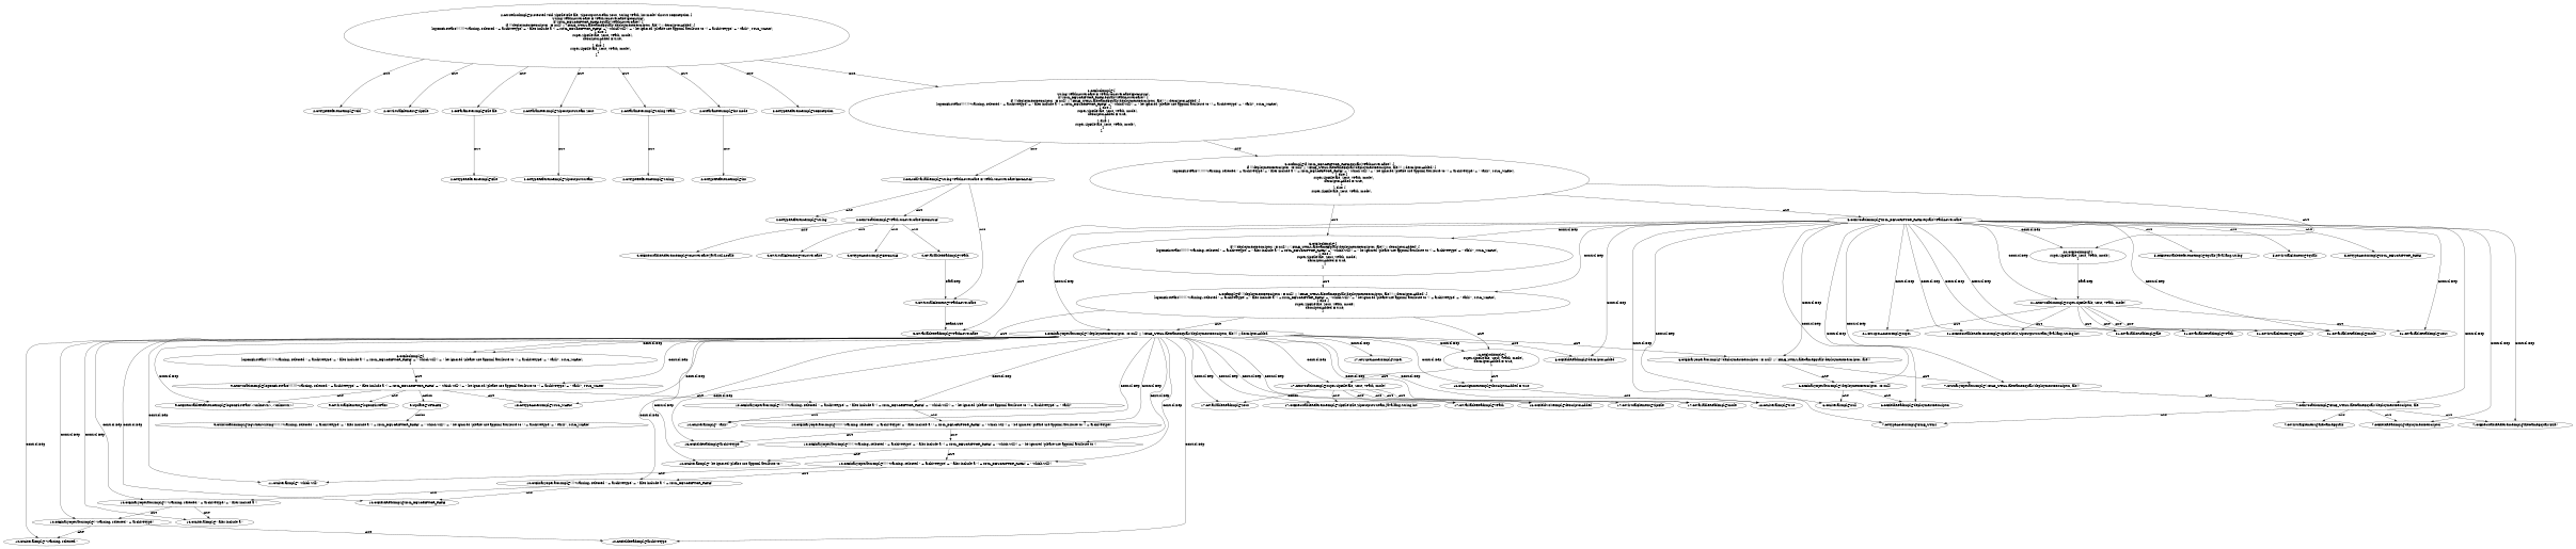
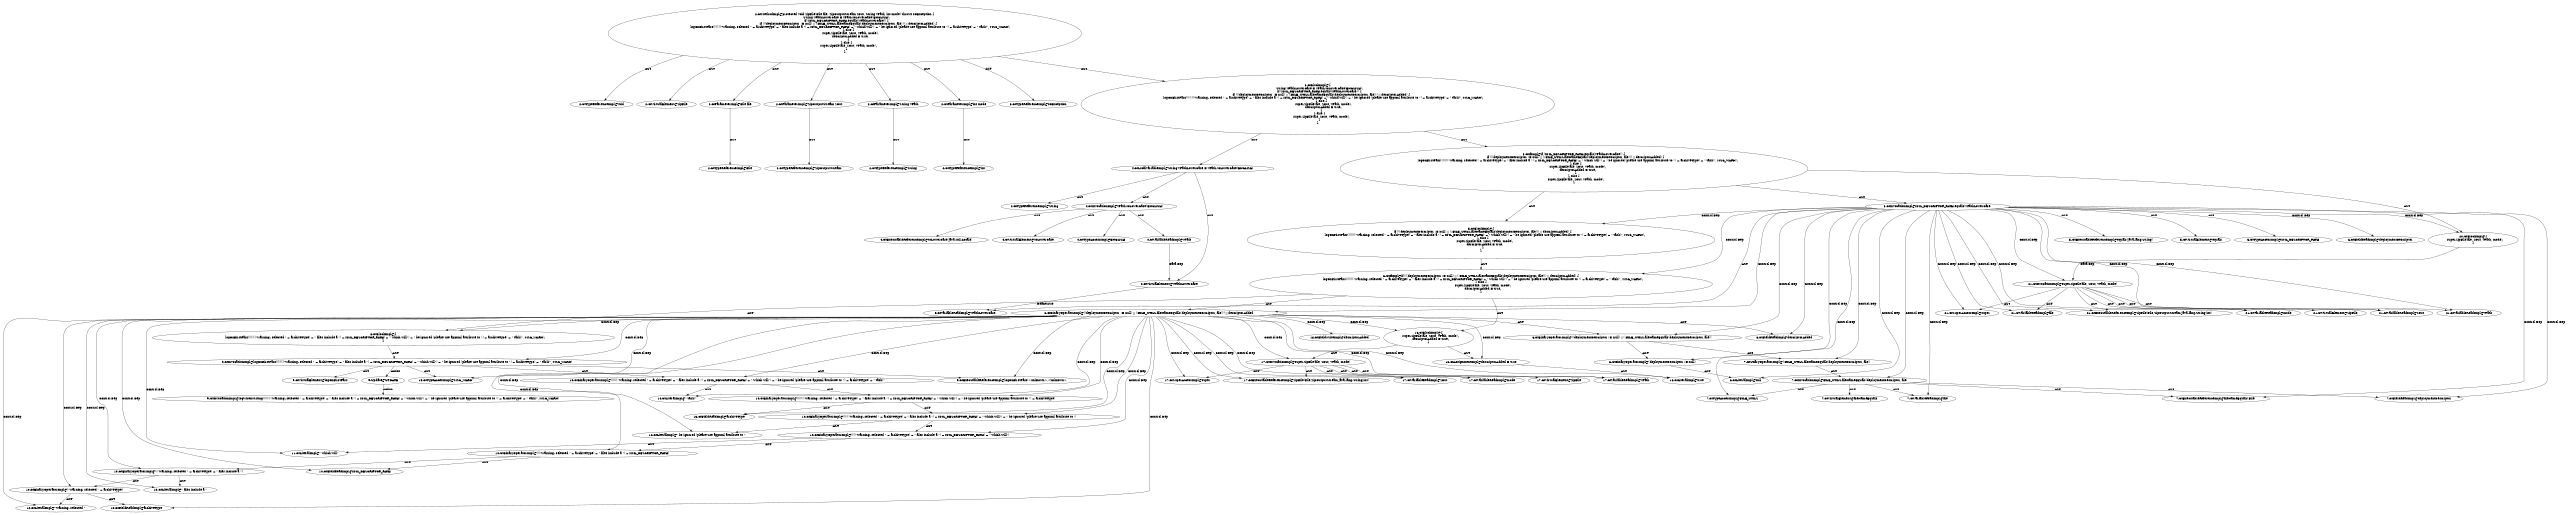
  digraph {
    node [shape=ellipse]
    n1 [label="2:CtTypeReferenceImpl@void"]
    n2 [label="2:CtVirtualElement@zipFile"]
    n3 [label="2:CtParameterImpl@File file"]
    n4 [label="2:CtTypeReferenceImpl@File"]
    n5 [label="2:CtParameterImpl@ZipOutputStream zOut"]
    n6 [label="2:CtTypeReferenceImpl@ZipOutputStream"]
    n7 [label="2:CtParameterImpl@String vPath"]
    n8 [label="2:CtTypeReferenceImpl@String"]
    n9 [label="2:CtParameterImpl@int mode"]
    n10 [label="2:CtTypeReferenceImpl@int"]
    n11 [label="3:CtTypeReferenceImpl@IOException"]
    n12 [label="4:CtTypeReferenceImpl@String"]
    n13 [label="4:CtExecutableReferenceImpl@toLowerCase(java.util.Locale)"]
    n14 [label="4:CtVirtualElement@toLowerCase"]
    n15 [label="4:CtVariableReadImpl@vPath"]
    n16 [label="4:CtVirtualElement@vPathLowerCase"]
    n17 [label="5:CtVariableReadImpl@vPathLowerCase"]
    n18 [label="4:CtTypeAccessImpl@ENGLISH"]
    n19 [label="4:CtInvocationImpl@vPath.toLowerCase(ENGLISH)"]
    n20 [label="4:CtLocalVariableImpl@String vPathLowerCase = vPath.toLowerCase(ENGLISH)"]
    n21 [label="5:CtExecutableReferenceImpl@equals(java.lang.String)"]
    n22 [label="5:CtVirtualElement@equals"]
    n23 [label="5:CtTypeAccessImpl@XML_DESCRIPTOR_PATH"]
    n24 [label="5:CtInvocationImpl@XML_DESCRIPTOR_PATH.equals(vPathLowerCase)"]
    n25 [label="6:CtFieldReadImpl@deploymentDescriptor"]
    n26 [label="6:CtLiteralImpl@null"]
    n27 [label="6:CtBinaryOperatorImpl@(deploymentDescriptor != null)"]
    n28 [label="7:CtExecutableReferenceImpl@fileNameEquals(File)"]
    n29 [label="7:CtTypeAccessImpl@FILE_UTILS"]
    n30 [label="7:CtFieldReadImpl@deploymentDescriptor"]
+   n31 [label="7:CtVariableReadImpl@file"]
    n32 [label="7:CtInvocationImpl@FILE_UTILS.fileNameEquals(deploymentDescriptor, file)"]
    n33 [label="7:CtUnaryOperatorImpl@(!FILE_UTILS.fileNameEquals(deploymentDescriptor, file))"]
    n34 [label="6:CtBinaryOperatorImpl@((deploymentDescriptor != null) || (!FILE_UTILS.fileNameEquals(deploymentDescriptor, file)))"]
    n35 [label="8:CtFieldReadImpl@descriptorAdded"]
    n36 [label="6:CtBinaryOperatorImpl@((deploymentDescriptor != null) || (!FILE_UTILS.fileNameEquals(deploymentDescriptor, file))) || descriptorAdded"]
    n37 [label="6:CtIfImpl@if (((deploymentDescriptor != null) || (!FILE_UTILS.fileNameEquals(deploymentDescriptor, file))) || descriptorAdded) \{\n    logOnFirstPass(((((((\"Warning: selected \" + archiveType) + \" files include a \") + XML_DESCRIPTOR_PATH) + \" which will\") + \" be ignored (please use appxml attribute to \") + archiveType) + \" task)\", MSG_WARN);\n\} else \{\n    super.zipFile(file, zOut, vPath, mode);\n    descriptorAdded = true;\n\}"]
    n38 [label="5:CtBlockImpl@\{\n    if (((deploymentDescriptor != null) || (!FILE_UTILS.fileNameEquals(deploymentDescriptor, file))) || descriptorAdded) \{\n        logOnFirstPass(((((((\"Warning: selected \" + archiveType) + \" files include a \") + XML_DESCRIPTOR_PATH) + \" which will\") + \" be ignored (please use appxml attribute to \") + archiveType) + \" task)\", MSG_WARN);\n    \} else \{\n        super.zipFile(file, zOut, vPath, mode);\n        descriptorAdded = true;\n    \}\n\}"]
    n39 [label="21:CtExecutableReferenceImpl@zipFile(File,ZipOutputStream,java.lang.String,int)"]
    n40 [label="21:CtSuperAccessImpl@super"]
    n41 [label="21:CtVariableReadImpl@file"]
    n42 [label="21:CtVariableReadImpl@zOut"]
    n43 [label="21:CtVariableReadImpl@vPath"]
    n44 [label="21:CtVariableReadImpl@mode"]
    n45 [label="21:CtInvocationImpl@super.zipFile(file, zOut, vPath, mode)"]
    n46 [label="20:CtBlockImpl@\{\n    super.zipFile(file, zOut, vPath, mode);\n\}"]
    n47 [label="7:CtVirtualElement@fileNameEquals"]
    n48 [label="9:CtExecutableReferenceImpl@logOnFirstPass(<unknown>,<unknown>)"]
    n49 [label="10:CtLiteralImpl@\"Warning: selected \""]
    n50 [label="10:CtFieldReadImpl@archiveType"]
    n51 [label="10:CtBinaryOperatorImpl@(\"Warning: selected \" + archiveType)"]
    n52 [label="10:CtLiteralImpl@\" files include a \""]
    n53 [label="10:CtBinaryOperatorImpl@((\"Warning: selected \" + archiveType) + \" files include a \")"]
    n54 [label="10:CtFieldReadImpl@XML_DESCRIPTOR_PATH"]
    n55 [label="10:CtBinaryOperatorImpl@(((\"Warning: selected \" + archiveType) + \" files include a \") + XML_DESCRIPTOR_PATH)"]
    n56 [label="11:CtLiteralImpl@\" which will\""]
    n57 [label="10:CtBinaryOperatorImpl@((((\"Warning: selected \" + archiveType) + \" files include a \") + XML_DESCRIPTOR_PATH) + \" which will\")"]
    n58 [label="12:CtLiteralImpl@\" be ignored (please use appxml attribute to \""]
    n59 [label="10:CtBinaryOperatorImpl@(((((\"Warning: selected \" + archiveType) + \" files include a \") + XML_DESCRIPTOR_PATH) + \" which will\") + \" be ignored (please use appxml attribute to \")"]
    n60 [label="13:CtFieldReadImpl@archiveType"]
    n61 [label="10:CtBinaryOperatorImpl@((((((\"Warning: selected \" + archiveType) + \" files include a \") + XML_DESCRIPTOR_PATH) + \" which will\") + \" be ignored (please use appxml attribute to \") + archiveType)"]
    n62 [label="14:CtLiteralImpl@\" task)\""]
    n63 [label="10:CtBinaryOperatorImpl@((((((\"Warning: selected \" + archiveType) + \" files include a \") + XML_DESCRIPTOR_PATH) + \" which will\") + \" be ignored (please use appxml attribute to \") + archiveType) + \" task)\""]
    n64 [label="15:CtTypeAccessImpl@MSG_WARN"]
    n65 [label="9:CtInvocationImpl@logOnFirstPass(((((((\"Warning: selected \" + archiveType) + \" files include a \") + XML_DESCRIPTOR_PATH) + \" which will\") + \" be ignored (please use appxml attribute to \") + archiveType) + \" task)\", MSG_WARN)"]
    n66 [label="8:CtBlockImpl@\{\n    logOnFirstPass(((((((\"Warning: selected \" + archiveType) + \" files include a \") + XML_DESCRIPTOR_PATH) + \" which will\") + \" be ignored (please use appxml attribute to \") + archiveType) + \" task)\", MSG_WARN);\n\}"]
    n67 [label="17:CtExecutableReferenceImpl@zipFile(File,ZipOutputStream,java.lang.String,int)"]
    n68 [label="17:CtSuperAccessImpl@super"]
    n69 [label="17:CtVariableReadImpl@zOut"]
    n70 [label="17:CtVariableReadImpl@vPath"]
    n71 [label="17:CtVariableReadImpl@mode"]
    n72 [label="17:CtInvocationImpl@super.zipFile(file, zOut, vPath, mode)"]
    n73 [label="18:CtFieldWriteImpl@descriptorAdded"]
    n74 [label="18:CtLiteralImpl@true"]
    n75 [label="18:CtAssignmentImpl@descriptorAdded = true"]
    n76 [label="16:CtBlockImpl@\{\n    super.zipFile(file, zOut, vPath, mode);\n    descriptorAdded = true;\n\}"]
    n77 [label="21:CtVirtualElement@zipFile"]
    n78 [label="9:CtVirtualElement@logOnFirstPass"]
    n79 [label="9:Update@UPDATE"]
    n80 [label="17:CtVirtualElement@zipFile"]
    n81 [label="9:CtInvocationImpl@logWhenWriting(((((((\"Warning: selected \" + archiveType) + \" files include a \") + XML_DESCRIPTOR_PATH) + \" which will\") + \" be ignored (please use appxml attribute to \") + archiveType) + \" task)\", MSG_WARN)"]
    n82 [label="5:CtIfImpl@if (XML_DESCRIPTOR_PATH.equals(vPathLowerCase)) \{\n    if (((deploymentDescriptor != null) || (!FILE_UTILS.fileNameEquals(deploymentDescriptor, file))) || descriptorAdded) \{\n        logOnFirstPass(((((((\"Warning: selected \" + archiveType) + \" files include a \") + XML_DESCRIPTOR_PATH) + \" which will\") + \" be ignored (please use appxml attribute to \") + archiveType) + \" task)\", MSG_WARN);\n    \} else \{\n        super.zipFile(file, zOut, vPath, mode);\n        descriptorAdded = true;\n    \}\n\} else \{\n    super.zipFile(file, zOut, vPath, mode);\n\}"]
    n83 [label="3:CtBlockImpl@\{\n    String vPathLowerCase = vPath.toLowerCase(ENGLISH);\n    if (XML_DESCRIPTOR_PATH.equals(vPathLowerCase)) \{\n        if (((deploymentDescriptor != null) || (!FILE_UTILS.fileNameEquals(deploymentDescriptor, file))) || descriptorAdded) \{\n            logOnFirstPass(((((((\"Warning: selected \" + archiveType) + \" files include a \") + XML_DESCRIPTOR_PATH) + \" which will\") + \" be ignored (please use appxml attribute to \") + archiveType) + \" task)\", MSG_WARN);\n        \} else \{\n            super.zipFile(file, zOut, vPath, mode);\n            descriptorAdded = true;\n        \}\n    \} else \{\n        super.zipFile(file, zOut, vPath, mode);\n    \}\n\}"]
    n84 [label="2:CtMethodImpl@protected void zipFile(File file, ZipOutputStream zOut, String vPath, int mode) throws IOException \{\n    String vPathLowerCase = vPath.toLowerCase(ENGLISH);\n    if (XML_DESCRIPTOR_PATH.equals(vPathLowerCase)) \{\n        if (((deploymentDescriptor != null) || (!FILE_UTILS.fileNameEquals(deploymentDescriptor, file))) || descriptorAdded) \{\n            logOnFirstPass(((((((\"Warning: selected \" + archiveType) + \" files include a \") + XML_DESCRIPTOR_PATH) + \" which will\") + \" be ignored (please use appxml attribute to \") + archiveType) + \" task)\", MSG_WARN);\n        \} else \{\n            super.zipFile(file, zOut, vPath, mode);\n            descriptorAdded = true;\n        \}\n    \} else \{\n        super.zipFile(file, zOut, vPath, mode);\n    \}\n\}"]
    n3 -> n4 [label=AST]
    n5 -> n6 [label=AST]
    n7 -> n8 [label=AST]
    n9 -> n10 [label=AST]
    n15 -> n16 [label="Data Dep"]
    n16 -> n17 [label="Define-Use"]
    n19 -> n13 [label=AST]
    n19 -> n14 [label=AST]
    n19 -> n15 [label=AST]
    n19 -> n18 [label=AST]
    n20 -> n12 [label=AST]
    n20 -> n16 [label=AST]
    n20 -> n19 [label=AST]
    n24 -> n17 [label=AST]
    n24 -> n21 [label=AST]
    n24 -> n22 [label=AST]
    n24 -> n23 [label=AST]
    n24 -> n25 [label="Control Dep"]
    n24 -> n26 [label="Control Dep"]
    n24 -> n27 [label="Control Dep"]
    n24 -> n28 [label="Control Dep"]
    n24 -> n29 [label="Control Dep"]
    n24 -> n30 [label="Control Dep"]
+   n24 -> n31 [label="Control Dep"]
    n24 -> n32 [label="Control Dep"]
    n24 -> n33 [label="Control Dep"]
    n24 -> n34 [label="Control Dep"]
    n24 -> n35 [label="Control Dep"]
    n24 -> n36 [label="Control Dep"]
    n24 -> n37 [label="Control Dep"]
    n24 -> n38 [label="Control Dep"]
    n24 -> n39 [label="Control Dep"]
    n24 -> n40 [label="Control Dep"]
    n24 -> n41 [label="Control Dep"]
    n24 -> n42 [label="Control Dep"]
    n24 -> n43 [label="Control Dep"]
    n24 -> n44 [label="Control Dep"]
    n24 -> n45 [label="Control Dep"]
    n24 -> n46 [label="Control Dep"]
-   n27 -> n25 [label=AST]
    n27 -> n26 [label=AST]
    n32 -> n28 [label=AST]
    n32 -> n29 [label=AST]
    n32 -> n30 [label=AST]
+   n32 -> n31 [label=AST]
    n32 -> n47 [label=AST]
    n33 -> n32 [label=AST]
    n34 -> n27 [label=AST]
    n34 -> n33 [label=AST]
    n36 -> n34 [label=AST]
    n36 -> n35 [label=AST]
    n36 -> n48 [label="Control Dep"]
    n36 -> n49 [label="Control Dep"]
    n36 -> n50 [label="Control Dep"]
    n36 -> n51 [label="Control Dep"]
    n36 -> n52 [label="Control Dep"]
    n36 -> n53 [label="Control Dep"]
    n36 -> n54 [label="Control Dep"]
    n36 -> n55 [label="Control Dep"]
    n36 -> n56 [label="Control Dep"]
    n36 -> n57 [label="Control Dep"]
    n36 -> n58 [label="Control Dep"]
    n36 -> n59 [label="Control Dep"]
    n36 -> n60 [label="Control Dep"]
    n36 -> n61 [label="Control Dep"]
    n36 -> n62 [label="Control Dep"]
    n36 -> n63 [label="Control Dep"]
    n36 -> n64 [label="Control Dep"]
    n36 -> n65 [label="Control Dep"]
    n36 -> n66 [label="Control Dep"]
    n36 -> n67 [label="Control Dep"]
    n36 -> n68 [label="Control Dep"]
    n36 -> n69 [label="Control Dep"]
    n36 -> n70 [label="Control Dep"]
    n36 -> n71 [label="Control Dep"]
    n36 -> n72 [label="Control Dep"]
    n36 -> n73 [label="Control Dep"]
    n36 -> n74 [label="Control Dep"]
    n36 -> n75 [label="Control Dep"]
    n36 -> n76 [label="Control Dep"]
    n37 -> n36 [label=AST]
    n37 -> n66 [label=AST]
    n37 -> n76 [label=AST]
    n38 -> n37 [label=AST]
    n45 -> n39 [label=AST]
    n45 -> n40 [label=AST]
    n45 -> n41 [label=AST]
    n45 -> n42 [label=AST]
    n45 -> n43 [label=AST]
    n45 -> n44 [label=AST]
    n45 -> n77 [label=AST]
    n46 -> n45 [label="Data Dep"]
    n51 -> n49 [label=AST]
    n51 -> n50 [label=AST]
    n53 -> n51 [label=AST]
    n53 -> n52 [label=AST]
    n55 -> n53 [label=AST]
    n55 -> n54 [label=AST]
    n57 -> n55 [label=AST]
    n57 -> n56 [label=AST]
    n59 -> n57 [label=AST]
    n59 -> n58 [label=AST]
    n61 -> n59 [label=AST]
    n61 -> n60 [label=AST]
    n63 -> n61 [label=AST]
    n63 -> n62 [label=AST]
    n65 -> n48 [label=AST]
    n65 -> n63 [label=AST]
    n65 -> n64 [label=AST]
    n65 -> n78 [label=AST]
    n65 -> n79 [label=Action]
    n66 -> n65 [label=AST]
    n72 -> n67 [label=AST]
-   n72 -> n73 [label=AST]
-   n72 -> n69 [label=Action]
+   n72 -> n68 [label=AST]
+   n72 -> n69 [label=AST]
    n72 -> n70 [label=AST]
    n72 -> n71 [label=AST]
    n72 -> n80 [label=AST]
    n75 -> n74 [label=AST]
    n76 -> n72 [label=AST]
    n76 -> n75 [label=AST]
    n79 -> n81 [label=Action]
    n82 -> n24 [label=AST]
    n82 -> n38 [label=AST]
    n82 -> n46 [label=AST]
    n83 -> n20 [label=AST]
    n83 -> n82 [label=AST]
    n84 -> n1 [label=AST]
    n84 -> n2 [label=AST]
    n84 -> n3 [label=AST]
    n84 -> n5 [label=AST]
    n84 -> n7 [label=AST]
    n84 -> n9 [label=AST]
    n84 -> n11 [label=AST]
    n84 -> n83 [label=AST]
  }
